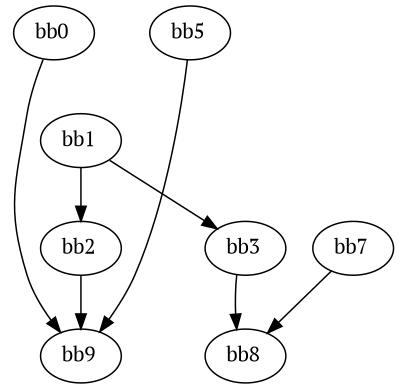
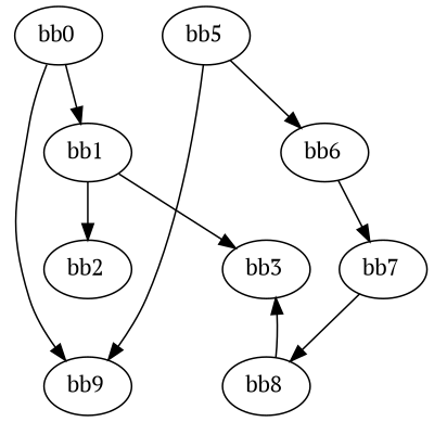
  digraph {
    fontname="PT Serif"
    node [fontname="PT Serif"]
    edge [fontname="PT Serif"]
    n1 [label="bb0\l"]
    n2 [label="bb1\l"]
    n3 [label="bb9\l"]
    n4 [label="bb2\l"]
    n5 [label="bb3\l"]
    n6 [label="bb8\l"]
    n7 [label="bb5\l"]
+   n8 [label="bb6\l"]
    n9 [label="bb7\l"]
+   n1 -> n2
    n1 -> n3
    n2 -> n4
    n2 -> n5
-   n4 -> n3
-   n5 -> n6
+   n6 -> n5
    n7 -> n3
+   n7 -> n8
+   n8 -> n9
    n9 -> n6
  }
